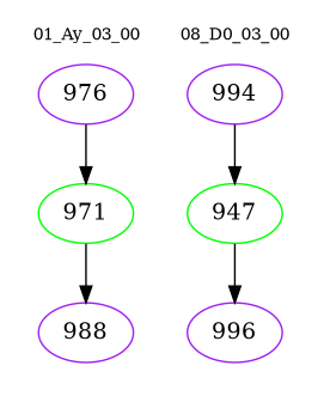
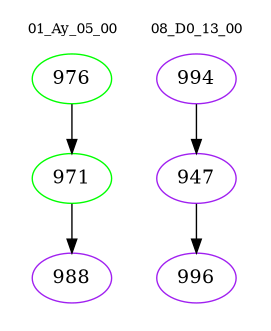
  digraph {
    node [color=purple]
    edge [color=black]
-   n1 [label=976]
+   n1 [color=green label=976]
    n2 [color=green label=971]
    n3 [label=988]
    n4 [label=994]
-   n5 [color=green label=947]
+   n5 [label=947]
    n6 [label=996]
    subgraph cluster_1 {
      color=white
      fontsize=10
-     label="01_Ay_03_00"
+     label="01_Ay_05_00"
      n1
      n2
      n3
    }
    subgraph cluster_2 {
      color=white
      fontsize=10
-     label="08_D0_03_00"
+     label="08_D0_13_00"
      n4
      n5
      n6
    }
    n1 -> n2
    n2 -> n3
    n4 -> n5
    n5 -> n6
  }
